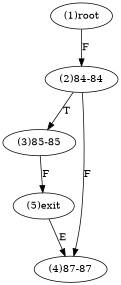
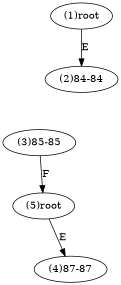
  digraph {
    n1 [label="(1)root"]
    n2 [label="(2)84-84"]
    n3 [label="(3)85-85"]
    n4 [label="(4)87-87"]
-   n5 [label="(5)exit"]
-   n1 -> n2 [label=F]
-   n2 -> n3 [label=T]
-   n2 -> n4 [label=F]
+   n5 [label="(5)root"]
+   n1 -> n2 [label=E]
    n3 -> n5 [label=F]
    n5 -> n4 [label=E]
  }
